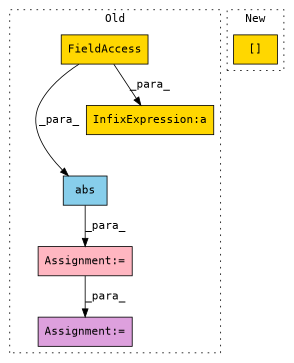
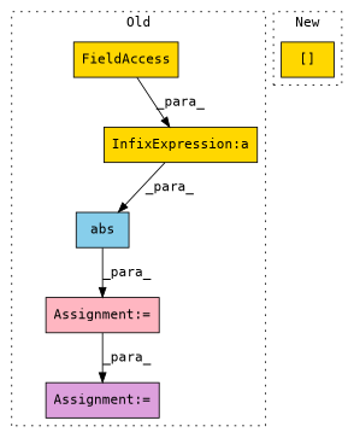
  digraph {
    fontname="DejaVu Sans Mono"
    node [a=7 fillcolor=gold fontname="DejaVu Sans Mono" l=1 shape=box style=filled]
    edge [fontname="DejaVu Sans Mono"]
    n1 [a=32 fillcolor=skyblue l="4,1" label=abs s="1206,1239"]
    n2 [fillcolor=plum label="Assignment:=" s=1651]
    n3 [fillcolor=lightpink label="Assignment:=" s=1253]
    n4 [a=27 l=3 label="InfixExpression:a" s=1223]
    n5 [a=22 l=13 label=FieldAccess s=1226]
    n6 [a=2 l="18,1" label="[]" s="1256,1281"]
    subgraph cluster_1 {
      label=Old
      style=dotted
      n1
      n2
      n3
      n4
      n5
    }
    subgraph cluster_2 {
      label=New
      style=dotted
      n6
    }
    n1 -> n3 [label=_para_]
    n3 -> n2 [label=_para_]
-   n5 -> n1 [label=_para_]
+   n4 -> n1 [label=_para_]
    n5 -> n4 [label=_para_]
  }
